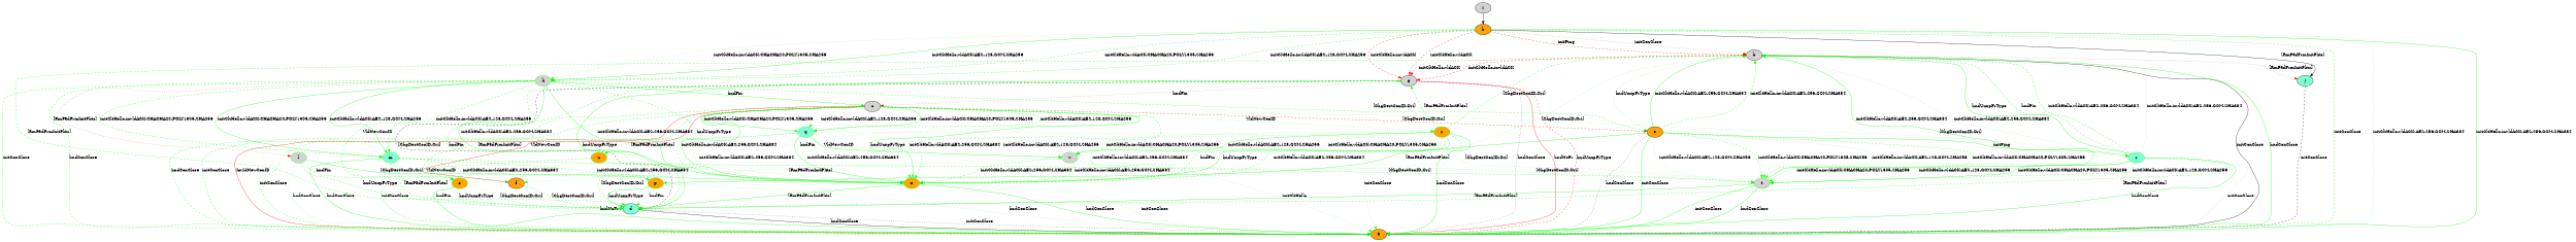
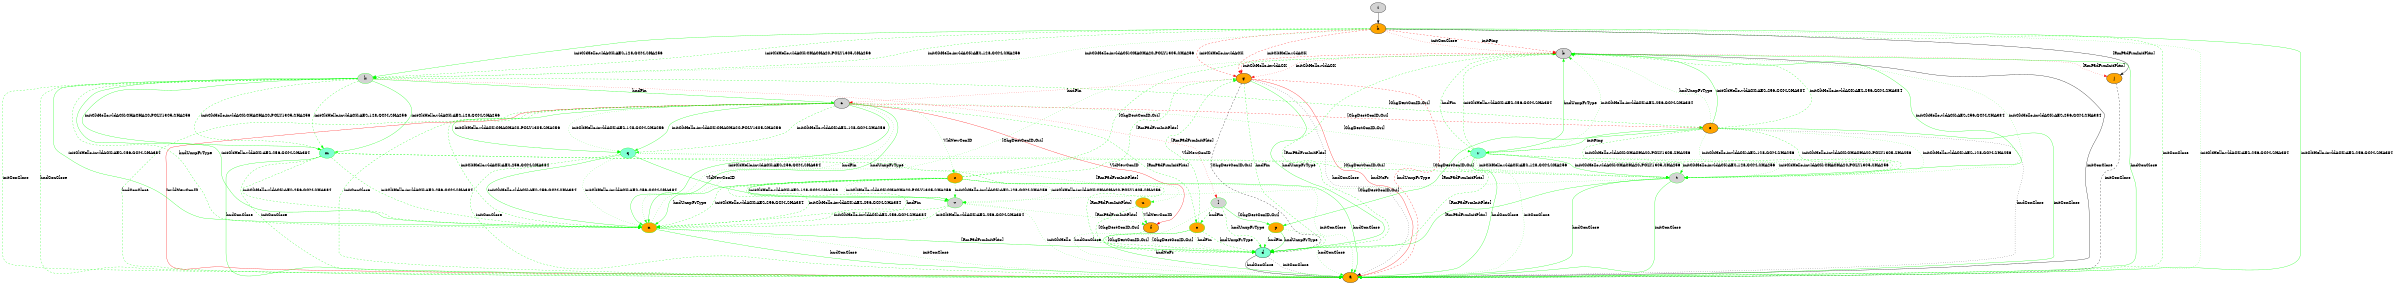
  digraph {
    node [fillcolor=orange style=filled color=green]
    edge [style=dashed color=green]
    b [fillcolor=lightgrey color=""]
    a [color=""]
    d [fillcolor=aquamarine color=""]
-   g [fillcolor=lightgrey color=""]
-   j [fillcolor=aquamarine color=""]
+   g [color=""]
+   j [color=""]
    c [fillcolor=lightgrey color=""]
    e [color=""]
    f [color=""]
    n
    o
    q [fillcolor=aquamarine]
    r [fillcolor=aquamarine]
    s
    p
    t [fillcolor=lightgrey]
    u
    v [fillcolor=lightgrey]
    h [color=""]
    k [fillcolor=lightgrey]
    l [fillcolor=lightgrey]
    m [fillcolor=aquamarine]
    i [fillcolor=lightgrey color=""]
    b -> a [label="initConClose " style=solid color=""]
    b -> a [label="hndConClose " style=solid]
    b -> d [label="[RmPadFrmInitPkts] "]
    b -> g [color=red label="initCltHello-vldACK " style=dotted]
    b -> g [color=red label="initCltHello-invldACK "]
    b -> j [color=red label="[RmPadFrmInitPkts] " style=dotted]
    d -> a [label="initConClose " style=dotted color=""]
    d -> a [label="hndConClose " style=solid color=""]
    g -> a [label="hndConClose " style=dotted color=""]
    g -> a [color=red label="hndNoFr " style=solid]
    g -> a [color=red label="hndUnxpFrType "]
    g -> d [label="[ChgDestConID-Ori] " color=""]
    g -> d [label="hndFin "]
    g -> d [label="hndUnxpFrType " style=solid]
    g -> c [color=red label="hndFin " style=dotted]
    j -> a [label="initConClose " color=""]
    c -> a [label="initConClose "]
    c -> a [label="hndConClose "]
    c -> a [color=red label="InvldNewConID " style=solid]
    c -> e [color=red label="[ChgDestConID-Ori] "]
    c -> f [color=red label="VldNewConID " style=solid]
    c -> n [label="initCltHello-vldACK:AES-256-GCM-SHA384 "]
    c -> n [label="initCltHello-invldACK:AES-256-GCM-SHA384 " style=solid]
    c -> n [label="hndFin " style=dotted]
    c -> n [label="hndUnxpFrType " style=solid]
    c -> o [label="[RmPadFrmInitPkts] "]
    c -> q [label="initCltHello-vldACK:AES-128-GCM-SHA256 "]
    c -> q [label="initCltHello-vldACK:CHACHA20-POLY1305-SHA256 " style=solid]
    c -> q [label="initCltHello-invldACK:AES-128-GCM-SHA256 " style=dotted]
    c -> q [label="initCltHello-invldACK:CHACHA20-POLY1305-SHA256 " style=solid]
    c -> r [label="[ChgDestConID-Ori] " style=dotted]
    c -> s [label="VldNewConID " style=dotted]
    e -> b [label="initCltHello-vldACK:AES-256-GCM-SHA384 " style=solid]
    e -> b [label="initCltHello-invldACK:AES-256-GCM-SHA384 "]
    e -> b [label="hndUnxpFrType " style=dotted]
    e -> a [label="hndConClose " style=dotted color=""]
    e -> a [label="initConClose " style=solid]
    e -> r [label="initPing " style=solid]
    e -> p [label="[RmPadFrmInitPkts] " style=solid]
    e -> t [label="initCltHello-vldACK:AES-128-GCM-SHA256 " style=dotted]
    e -> t [label="initCltHello-vldACK:CHACHA20-POLY1305-SHA256 "]
    e -> t [label="initCltHello-invldACK:AES-128-GCM-SHA256 " style=dotted]
    e -> t [label="initCltHello-invldACK:CHACHA20-POLY1305-SHA256 "]
    f -> d [label="[ChgDestConID-Ori] "]
    n -> b [label="[ChgDestConID-Ori] " style=dotted]
    n -> a [label="initConClose " style=dotted]
    n -> a [label="hndConClose " style=solid]
    n -> d [label="[RmPadFrmInitPkts] " style=solid]
    o -> a [label="hndNoFr " style=solid]
    o -> d [label="hndFin " style=dotted]
    o -> d [label="hndUnxpFrType "]
    o -> d [label="[ChgDestConID-Ori] " style=dotted]
    o -> g [label="VldNewConID "]
    q -> a [label="initConClose "]
    q -> n [label="initCltHello-vldACK:AES-256-GCM-SHA384 " style=solid]
    q -> n [label="initCltHello-invldACK:AES-256-GCM-SHA384 " style=dotted]
    q -> t [label="[ChgDestConID-Ori] " style=dotted]
    q -> u [label="[RmPadFrmInitPkts] " style=dotted]
    q -> v [label="VldNewConID " style=solid]
    r -> b [label="initCltHello-vldACK:AES-256-GCM-SHA384 "]
    r -> b [label="initCltHello-invldACK:AES-256-GCM-SHA384 " style=dotted]
    r -> b [label="hndFin "]
    r -> b [label="hndUnxpFrType " style=solid]
    r -> a [label="initConClose " style=dotted]
    r -> a [label="hndConClose " style=solid]
    r -> d [label="[RmPadFrmInitPkts] "]
    r -> t [label="initCltHello-vldACK:AES-128-GCM-SHA256 " style=dotted]
    r -> t [label="initCltHello-vldACK:CHACHA20-POLY1305-SHA256 " style=solid]
    r -> t [label="initCltHello-invldACK:AES-128-GCM-SHA256 "]
    r -> t [label="initCltHello-invldACK:CHACHA20-POLY1305-SHA256 " style=dotted]
    s -> b [label="[ChgDestConID-Ori] "]
    s -> a [label="initConClose " style=dotted]
    s -> a [label="hndConClose " style=solid]
    s -> g [label="[RmPadFrmInitPkts] "]
    s -> n [label="initCltHello-vldACK:AES-256-GCM-SHA384 "]
    s -> n [label="initCltHello-invldACK:AES-256-GCM-SHA384 "]
    s -> n [label="hndFin "]
    s -> n [label="hndUnxpFrType " style=solid]
    s -> v [label="initCltHello-vldACK:AES-128-GCM-SHA256 " style=solid]
    s -> v [label="initCltHello-vldACK:CHACHA20-POLY1305-SHA256 " style=dotted]
    s -> v [label="initCltHello-invldACK:AES-128-GCM-SHA256 " style=dotted]
    s -> v [label="initCltHello-invldACK:CHACHA20-POLY1305-SHA256 " style=dotted]
    p -> a [label="hndConClose " style=dotted]
    p -> d [label="hndFin " style=dotted]
    p -> d [label="hndUnxpFrType " style=solid]
    t -> b [label="initCltHello-vldACK:AES-256-GCM-SHA384 " style=solid]
    t -> b [label="initCltHello-invldACK:AES-256-GCM-SHA384 " style=dotted]
    t -> a [label="initConClose " style=solid]
    t -> a [label="hndConClose " style=solid]
    t -> d [label="[RmPadFrmInitPkts] " style=solid]
    u -> d [label="[ChgDestConID-Ori] "]
    u -> f [label="VldNewConID "]
    v -> a [label="initCltHello " style=dotted]
    v -> f [label="[RmPadFrmInitPkts] " style=dotted]
    v -> n [label="initCltHello-vldACK:AES-256-GCM-SHA384 "]
    v -> n [label="initCltHello-invldACK:AES-256-GCM-SHA384 "]
-   v -> t [label="[ChgDestConID-Ori] " style=dotted]
+   t -> v [label="[ChgDestConID-Ori] " style=dotted]
    h -> b [color=red label="initPing "]
    h -> b [color=red label="initConClose " style=dotted]
    h -> a [label="initConClose "]
    h -> a [label="initCltHello-vldACK:AES-256-GCM-SHA384 " style=dotted]
    h -> a [label="initCltHello-invldACK:AES-256-GCM-SHA384 " style=solid]
    h -> g [color=red label="initCltHello-vldACK "]
    h -> g [color=red label="initCltHello-invldACK "]
    h -> j [label="[RmPadFrmInitPkts] " style=solid color=""]
    h -> k [label="initCltHello-vldACK:AES-128-GCM-SHA256 " style=solid]
    h -> k [label="initCltHello-vldACK:CHACHA20-POLY1305-SHA256 "]
    h -> k [label="initCltHello-invldACK:AES-128-GCM-SHA256 "]
    h -> k [label="initCltHello-invldACK:CHACHA20-POLY1305-SHA256 " style=dotted]
    k -> a [label="initConClose "]
    k -> a [label="hndConClose "]
    k -> c [label="hndFin " style=solid]
    k -> e [label="[ChgDestConID-Ori] "]
    k -> n [label="initCltHello-vldACK:AES-256-GCM-SHA384 " style=solid]
    k -> n [label="initCltHello-invldACK:AES-256-GCM-SHA384 " style=solid]
    k -> n [label="hndUnxpFrType "]
    k -> l [color=red label="[RmPadFrmInitPkts] " style=dotted]
    k -> m [label="initCltHello-vldACK:AES-128-GCM-SHA256 " style=solid]
    k -> m [label="initCltHello-vldACK:CHACHA20-POLY1305-SHA256 " style=solid]
    k -> m [label="initCltHello-invldACK:AES-128-GCM-SHA256 "]
    k -> m [label="initCltHello-invldACK:CHACHA20-POLY1305-SHA256 "]
    l -> a [label="hndConClose " style=dotted]
    l -> d [label="hndUnxpFrType "]
    l -> o [label="hndFin "]
    l -> p [label="[ChgDestConID-Ori] " style=solid]
    m -> a [label="initConClose "]
    m -> a [label="hndConClose " style=solid]
    m -> d [label="[RmPadFrmInitPkts] "]
    m -> n [label="initCltHello-vldACK:AES-256-GCM-SHA384 "]
    m -> n [label="initCltHello-invldACK:AES-256-GCM-SHA384 "]
    m -> t [label="[ChgDestConID-Ori] "]
    i -> h [style=solid color=""]
  }
